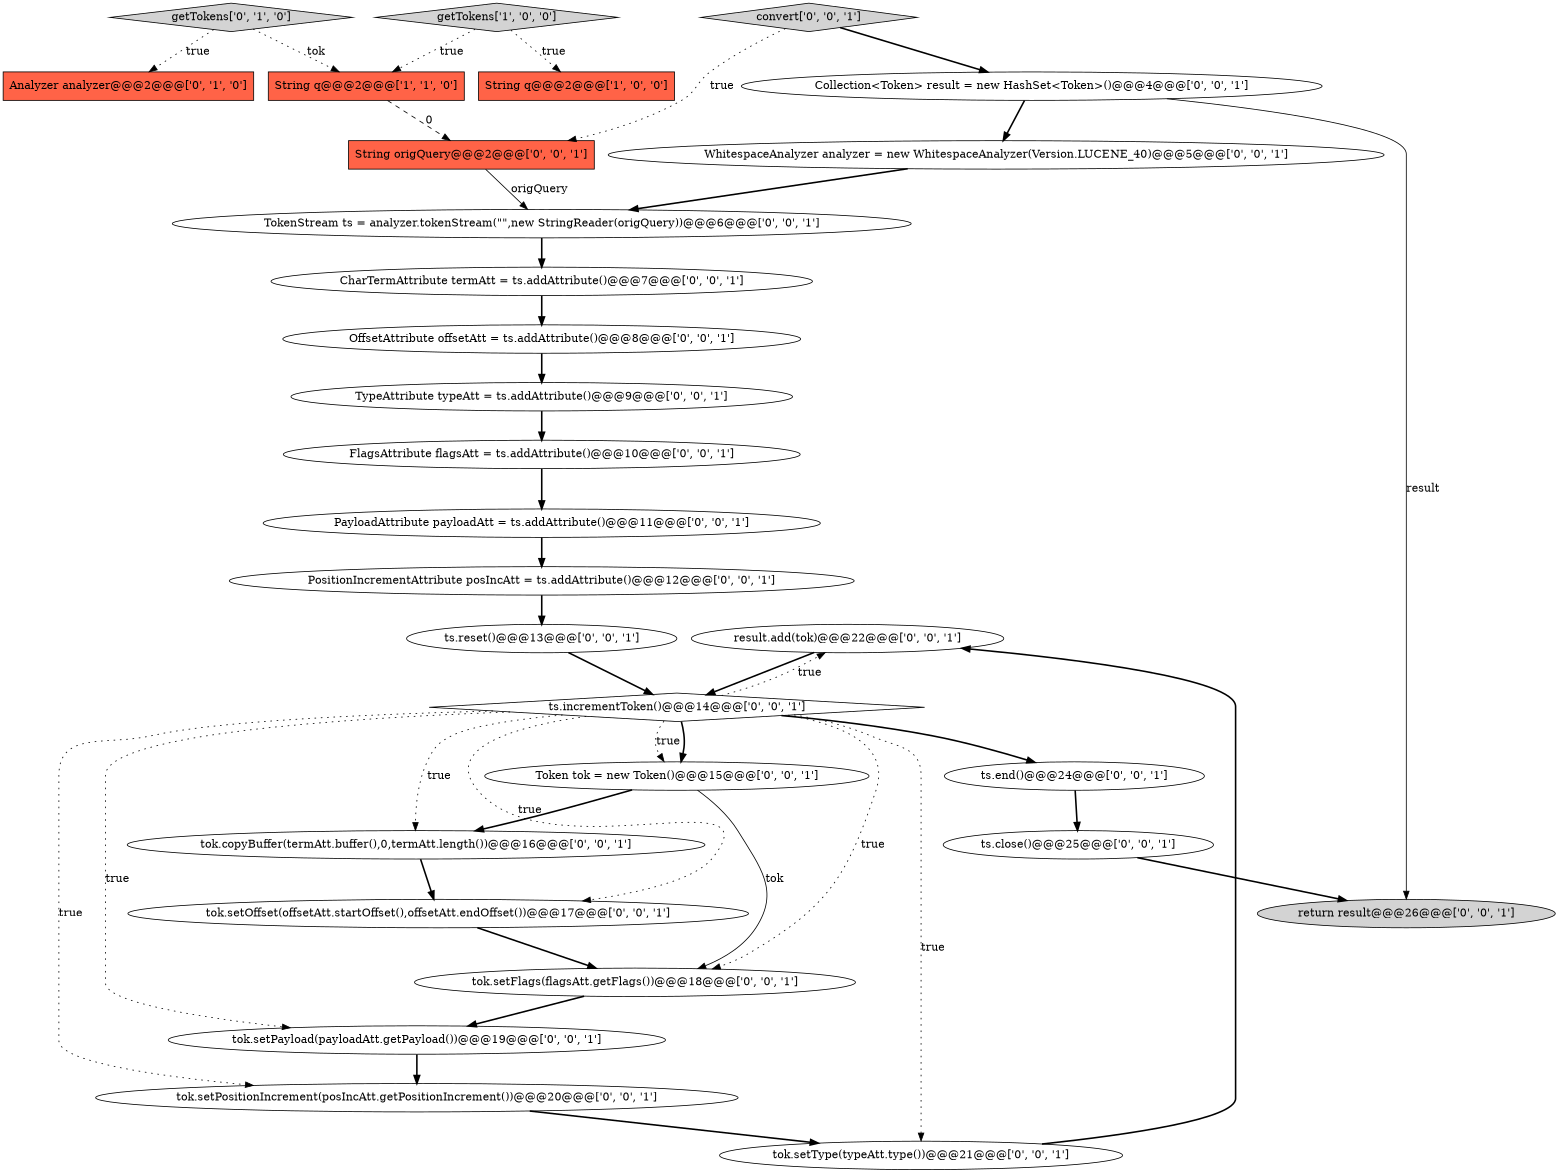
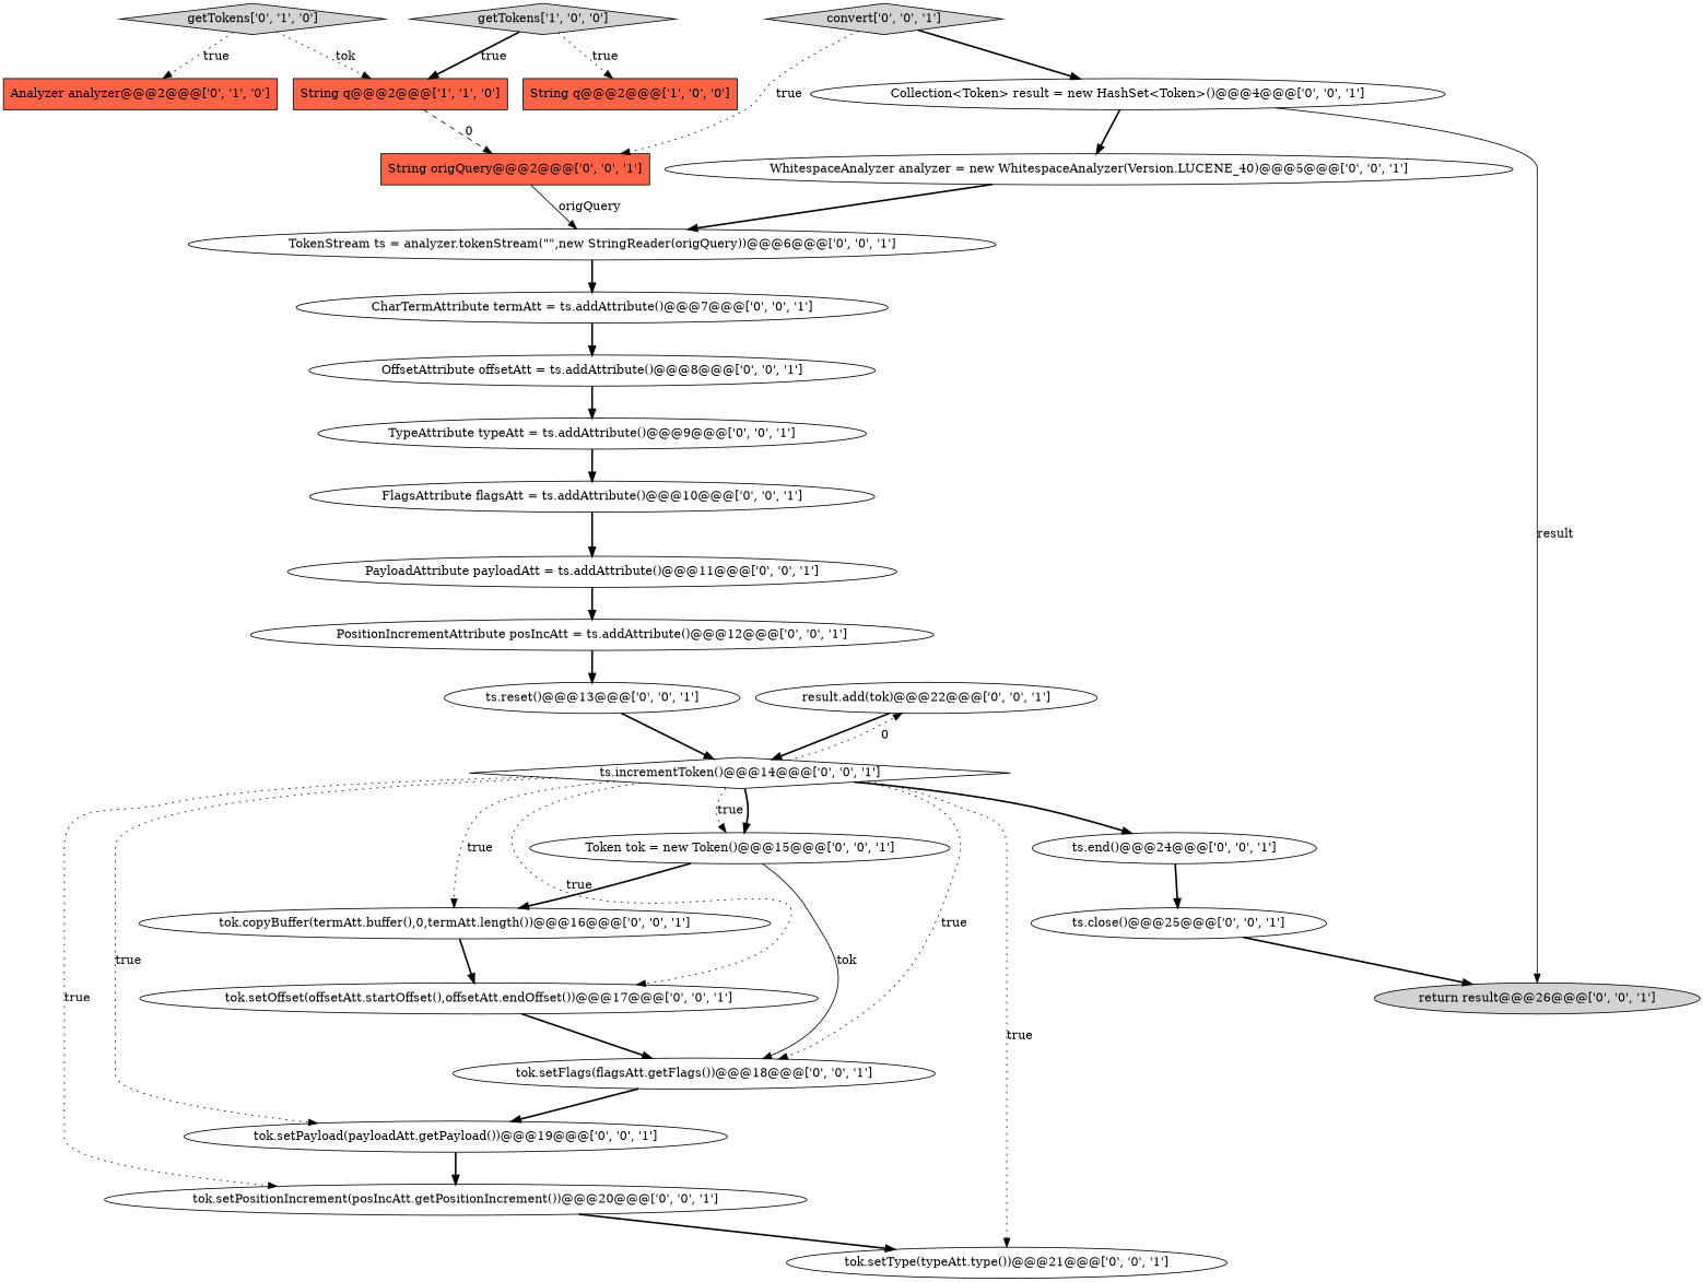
  digraph {
    node [fillcolor=white shape=ellipse style=filled]
    edge [style=bold]
    n1 [label="result.add(tok)@@@22@@@['0', '0', '1']"]
    n2 [label="ts.incrementToken()@@@14@@@['0', '0', '1']" shape=diamond]
    n3 [label="ts.end()@@@24@@@['0', '0', '1']"]
    n4 [label="tok.setFlags(flagsAtt.getFlags())@@@18@@@['0', '0', '1']"]
    n5 [label="tok.setPayload(payloadAtt.getPayload())@@@19@@@['0', '0', '1']"]
    n6 [label="tok.setPositionIncrement(posIncAtt.getPositionIncrement())@@@20@@@['0', '0', '1']"]
    n7 [label="tok.setOffset(offsetAtt.startOffset(),offsetAtt.endOffset())@@@17@@@['0', '0', '1']"]
    n8 [label="tok.copyBuffer(termAtt.buffer(),0,termAtt.length())@@@16@@@['0', '0', '1']"]
    n9 [label="tok.setType(typeAtt.type())@@@21@@@['0', '0', '1']"]
    n10 [label="Token tok = new Token()@@@15@@@['0', '0', '1']"]
    n11 [label="ts.close()@@@25@@@['0', '0', '1']"]
    n12 [fillcolor=lightgray label="return result@@@26@@@['0', '0', '1']"]
    n13 [label="PayloadAttribute payloadAtt = ts.addAttribute()@@@11@@@['0', '0', '1']"]
    n14 [label="PositionIncrementAttribute posIncAtt = ts.addAttribute()@@@12@@@['0', '0', '1']"]
    n15 [label="ts.reset()@@@13@@@['0', '0', '1']"]
    n16 [label="TokenStream ts = analyzer.tokenStream(\"\",new StringReader(origQuery))@@@6@@@['0', '0', '1']"]
    n17 [label="CharTermAttribute termAtt = ts.addAttribute()@@@7@@@['0', '0', '1']"]
    n18 [label="OffsetAttribute offsetAtt = ts.addAttribute()@@@8@@@['0', '0', '1']"]
    n19 [fillcolor=lightgray label="getTokens['0', '1', '0']" shape=diamond]
    n20 [fillcolor=tomato label="String q@@@2@@@['1', '1', '0']" shape=box]
    n21 [fillcolor=tomato label="Analyzer analyzer@@@2@@@['0', '1', '0']" shape=box]
    n22 [fillcolor=tomato label="String origQuery@@@2@@@['0', '0', '1']" shape=box]
    n23 [label="TypeAttribute typeAtt = ts.addAttribute()@@@9@@@['0', '0', '1']"]
    n24 [label="FlagsAttribute flagsAtt = ts.addAttribute()@@@10@@@['0', '0', '1']"]
    n25 [label="Collection<Token> result = new HashSet<Token>()@@@4@@@['0', '0', '1']"]
    n26 [label="WhitespaceAnalyzer analyzer = new WhitespaceAnalyzer(Version.LUCENE_40)@@@5@@@['0', '0', '1']"]
    n27 [fillcolor=lightgray label="convert['0', '0', '1']" shape=diamond]
    n28 [fillcolor=tomato label="String q@@@2@@@['1', '0', '0']" shape=box]
    n29 [fillcolor=lightgray label="getTokens['1', '0', '0']" shape=diamond]
    n1 -> n2
-   n2 -> n1 [label=true style=dotted]
+   n2 -> n1 [label=0 style=dotted]
    n2 -> n3
    n2 -> n4 [label=true style=dotted]
    n2 -> n5 [label=true style=dotted]
    n2 -> n6 [label=true style=dotted]
    n2 -> n7 [label=true style=dotted]
    n2 -> n8 [label=true style=dotted]
    n2 -> n9 [label=true style=dotted]
    n2 -> n10
    n2 -> n10 [label=true style=dotted]
    n3 -> n11
    n4 -> n5
    n5 -> n6
    n6 -> n9
    n7 -> n4
    n8 -> n7
-   n9 -> n1
    n10 -> n4 [label=tok style=solid]
    n10 -> n8
    n11 -> n12
    n13 -> n14
    n14 -> n15
    n15 -> n2
    n16 -> n17
    n17 -> n18
    n18 -> n23
    n19 -> n20 [label=tok style=dotted]
    n19 -> n21 [label=true style=dotted]
    n20 -> n22 [label=0 style=dashed]
    n22 -> n16 [label=origQuery style=solid]
    n23 -> n24
    n24 -> n13
    n25 -> n12 [label=result style=solid]
    n25 -> n26
    n26 -> n16
    n27 -> n22 [label=true style=dotted]
    n27 -> n25
-   n29 -> n20 [label=true style=dotted]
+   n29 -> n20 [label=true]
    n29 -> n28 [label=true style=dotted]
  }
